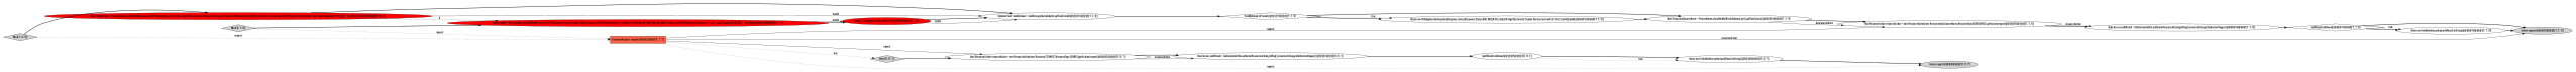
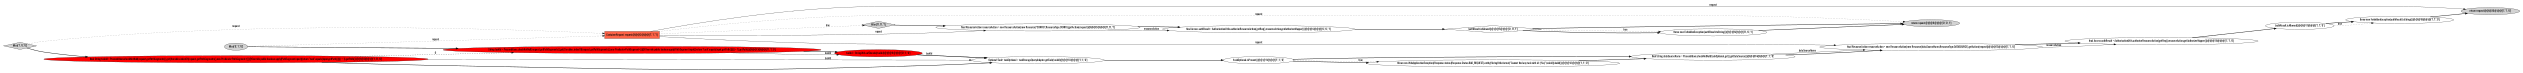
  digraph {
    fontname=Oswald
    rankdir=LR
    node [fillcolor=white fontname=Oswald shape=ellipse style=filled]
    edge [fontname=Oswald style=bold]
    n1 [fillcolor=red label="final String taskId = Preconditions.checkNotNull(request.getPathSegments().get(Iterables.indexOf(request.getPathSegments(),new Predicate<PathSegment>(){@Override public boolean apply(PathSegment input){return \"task\".equals(input.getPath())}}) + 1).getPath())@@@3@@@['1', '0', '0']"]
    n2 [label="Optional<Task> taskOptional = taskStorageQueryAdapter.getTask(taskId)@@@10@@@['1', '1', '0']"]
    n3 [fillcolor=red label="String taskId = Preconditions.checkNotNull(request.getPathSegments().get(Iterables.indexOf(request.getPathSegments(),new Predicate<PathSegment>(){@Override public boolean apply(PathSegment input){return \"task\".equals(input.getPath())}}) + 1).getPath())@@@3@@@['0', '1', '0']"]
-   n4 [label="!taskOptional.isPresent()@@@11@@@['1', '1', '0']" shape=diamond]
+   n4 [label="!taskOptional.isPresent()@@@11@@@['1', '1', '0']"]
    n5 [fillcolor=red label="taskId = StringUtils.urlDecode(taskId)@@@9@@@['0', '1', '0']"]
    n6 [label="final String dataSourceName = Preconditions.checkNotNull(taskOptional.get().getDataSource())@@@14@@@['1', '1', '0']"]
    n7 [label="final ResourceAction resourceAction = new ResourceAction(new Resource(dataSourceName,ResourceType.DATASOURCE),getAction(request))@@@15@@@['1', '1', '0']"]
    n8 [label="final Access authResult = AuthorizationUtils.authorizeResourceAction(getReq(),resourceAction,getAuthorizerMapper())@@@16@@@['1', '1', '0']"]
    n9 [label="final ResourceAction resourceAction = new ResourceAction(new Resource(\"CONFIG\",ResourceType.CONFIG),getAction(request))@@@3@@@['0', '0', '1']"]
    n10 [label="final Access authResult = AuthorizationUtils.authorizeResourceAction(getReq(),resourceAction,getAuthorizerMapper())@@@4@@@['0', '0', '1']"]
-   n11 [label="!authResult.isAllowed()@@@5@@@['0', '0', '1']"]
-   n12 [label="!authResult.isAllowed()@@@17@@@['1', '1', '0']" shape=diamond]
+   n11 [label="!authResult.isAllowed()@@@5@@@['0', '0', '1']" shape=diamond]
+   n12 [label="!authResult.isAllowed()@@@17@@@['1', '1', '0']"]
    n13 [fillcolor=lightgray label="return request@@@20@@@['1', '1', '0']"]
    n14 [label="throw new ForbiddenException(authResult.toString())@@@18@@@['1', '1', '0']"]
    n15 [label="throw new WebApplicationException(Response.status(Response.Status.BAD_REQUEST).entity(StringUtils.format(\"Cannot find any task with id: (%s(\",taskId)).build())@@@12@@@['1', '1', '0']"]
    n16 [label="throw new ForbiddenException(authResult.toString())@@@6@@@['0', '0', '1']"]
    n17 [fillcolor=lightgray label="return request@@@8@@@['0', '0', '1']"]
-   n18 [fillcolor=lightgray label="filter['0', '1', '0']" shape=diamond]
+   n18 [fillcolor=lightgray label="filter['0', '1', '0']"]
    n19 [fillcolor=tomato label="ContainerRequest request@@@2@@@['1', '1', '1']" shape=box]
    n20 [fillcolor=lightgray label="filter['0', '0', '1']" shape=diamond]
    n21 [fillcolor=lightgray label="filter['1', '0', '0']" shape=diamond]
    n1 -> n2
    n1 -> n2 [label=taskId style=solid]
    n1 -> n3 [label=0 style=dashed]
    n2 -> n4
    n3 -> n5 [label=taskId style=solid]
    n3 -> n5
    n4 -> n6
    n4 -> n15 [label=true style=dotted]
    n4 -> n15
    n5 -> n2
    n5 -> n2 [label=taskId style=solid]
    n6 -> n7
    n6 -> n7 [label=dataSourceName style=solid]
    n7 -> n8 [label=resourceAction style=solid]
    n7 -> n8
    n8 -> n12
    n9 -> n10
    n9 -> n10 [label=resourceAction style=solid]
    n10 -> n11
    n11 -> n16
    n11 -> n16 [label=true style=dotted]
-   n12 -> n13
+   n11 -> n17
    n12 -> n14 [label=true style=dotted]
    n12 -> n14
    n14 -> n13
    n15 -> n6
    n16 -> n17
    n18 -> n3
    n18 -> n19 [label=request style=dotted]
    n19 -> n7 [label=request style=solid]
    n19 -> n9 [label=request style=solid]
-   n19 -> n13 [label=resourceAction style=solid]
+   n19 -> n13 [label=request style=solid]
    n19 -> n17 [label=request style=dotted]
    n19 -> n20 [label=true style=dotted]
    n20 -> n9
    n21 -> n1
    n21 -> n19 [label=request style=dotted]
  }
